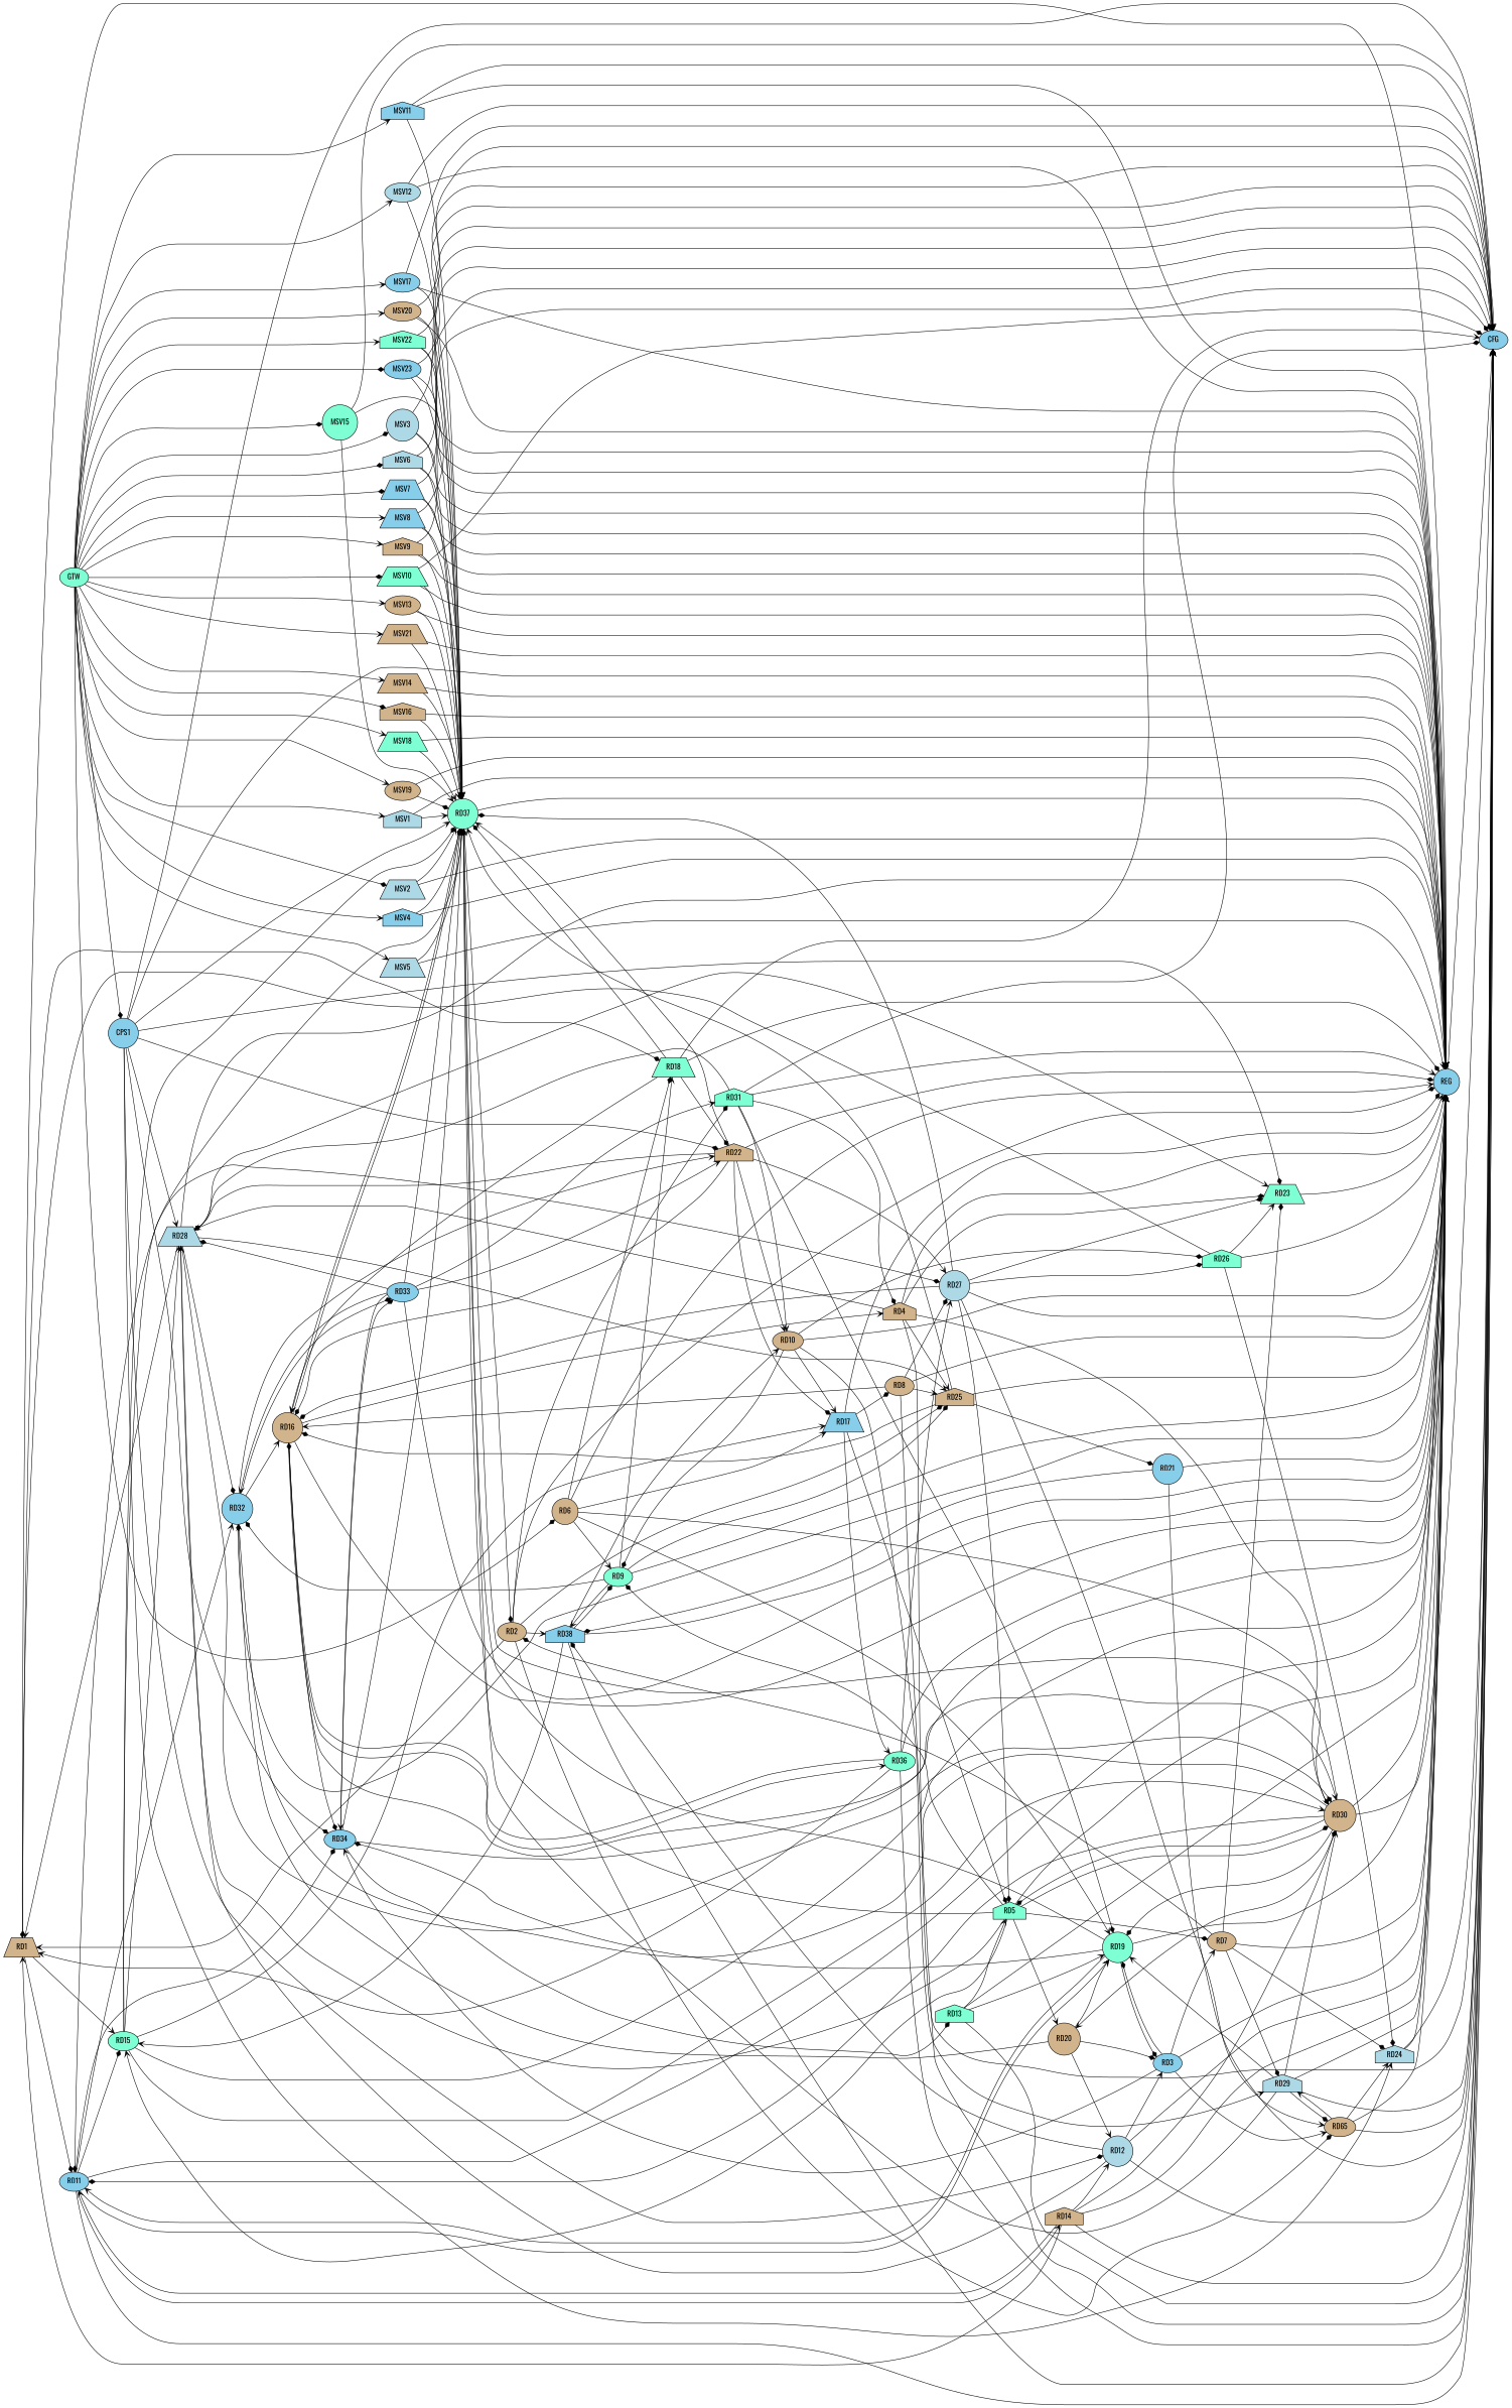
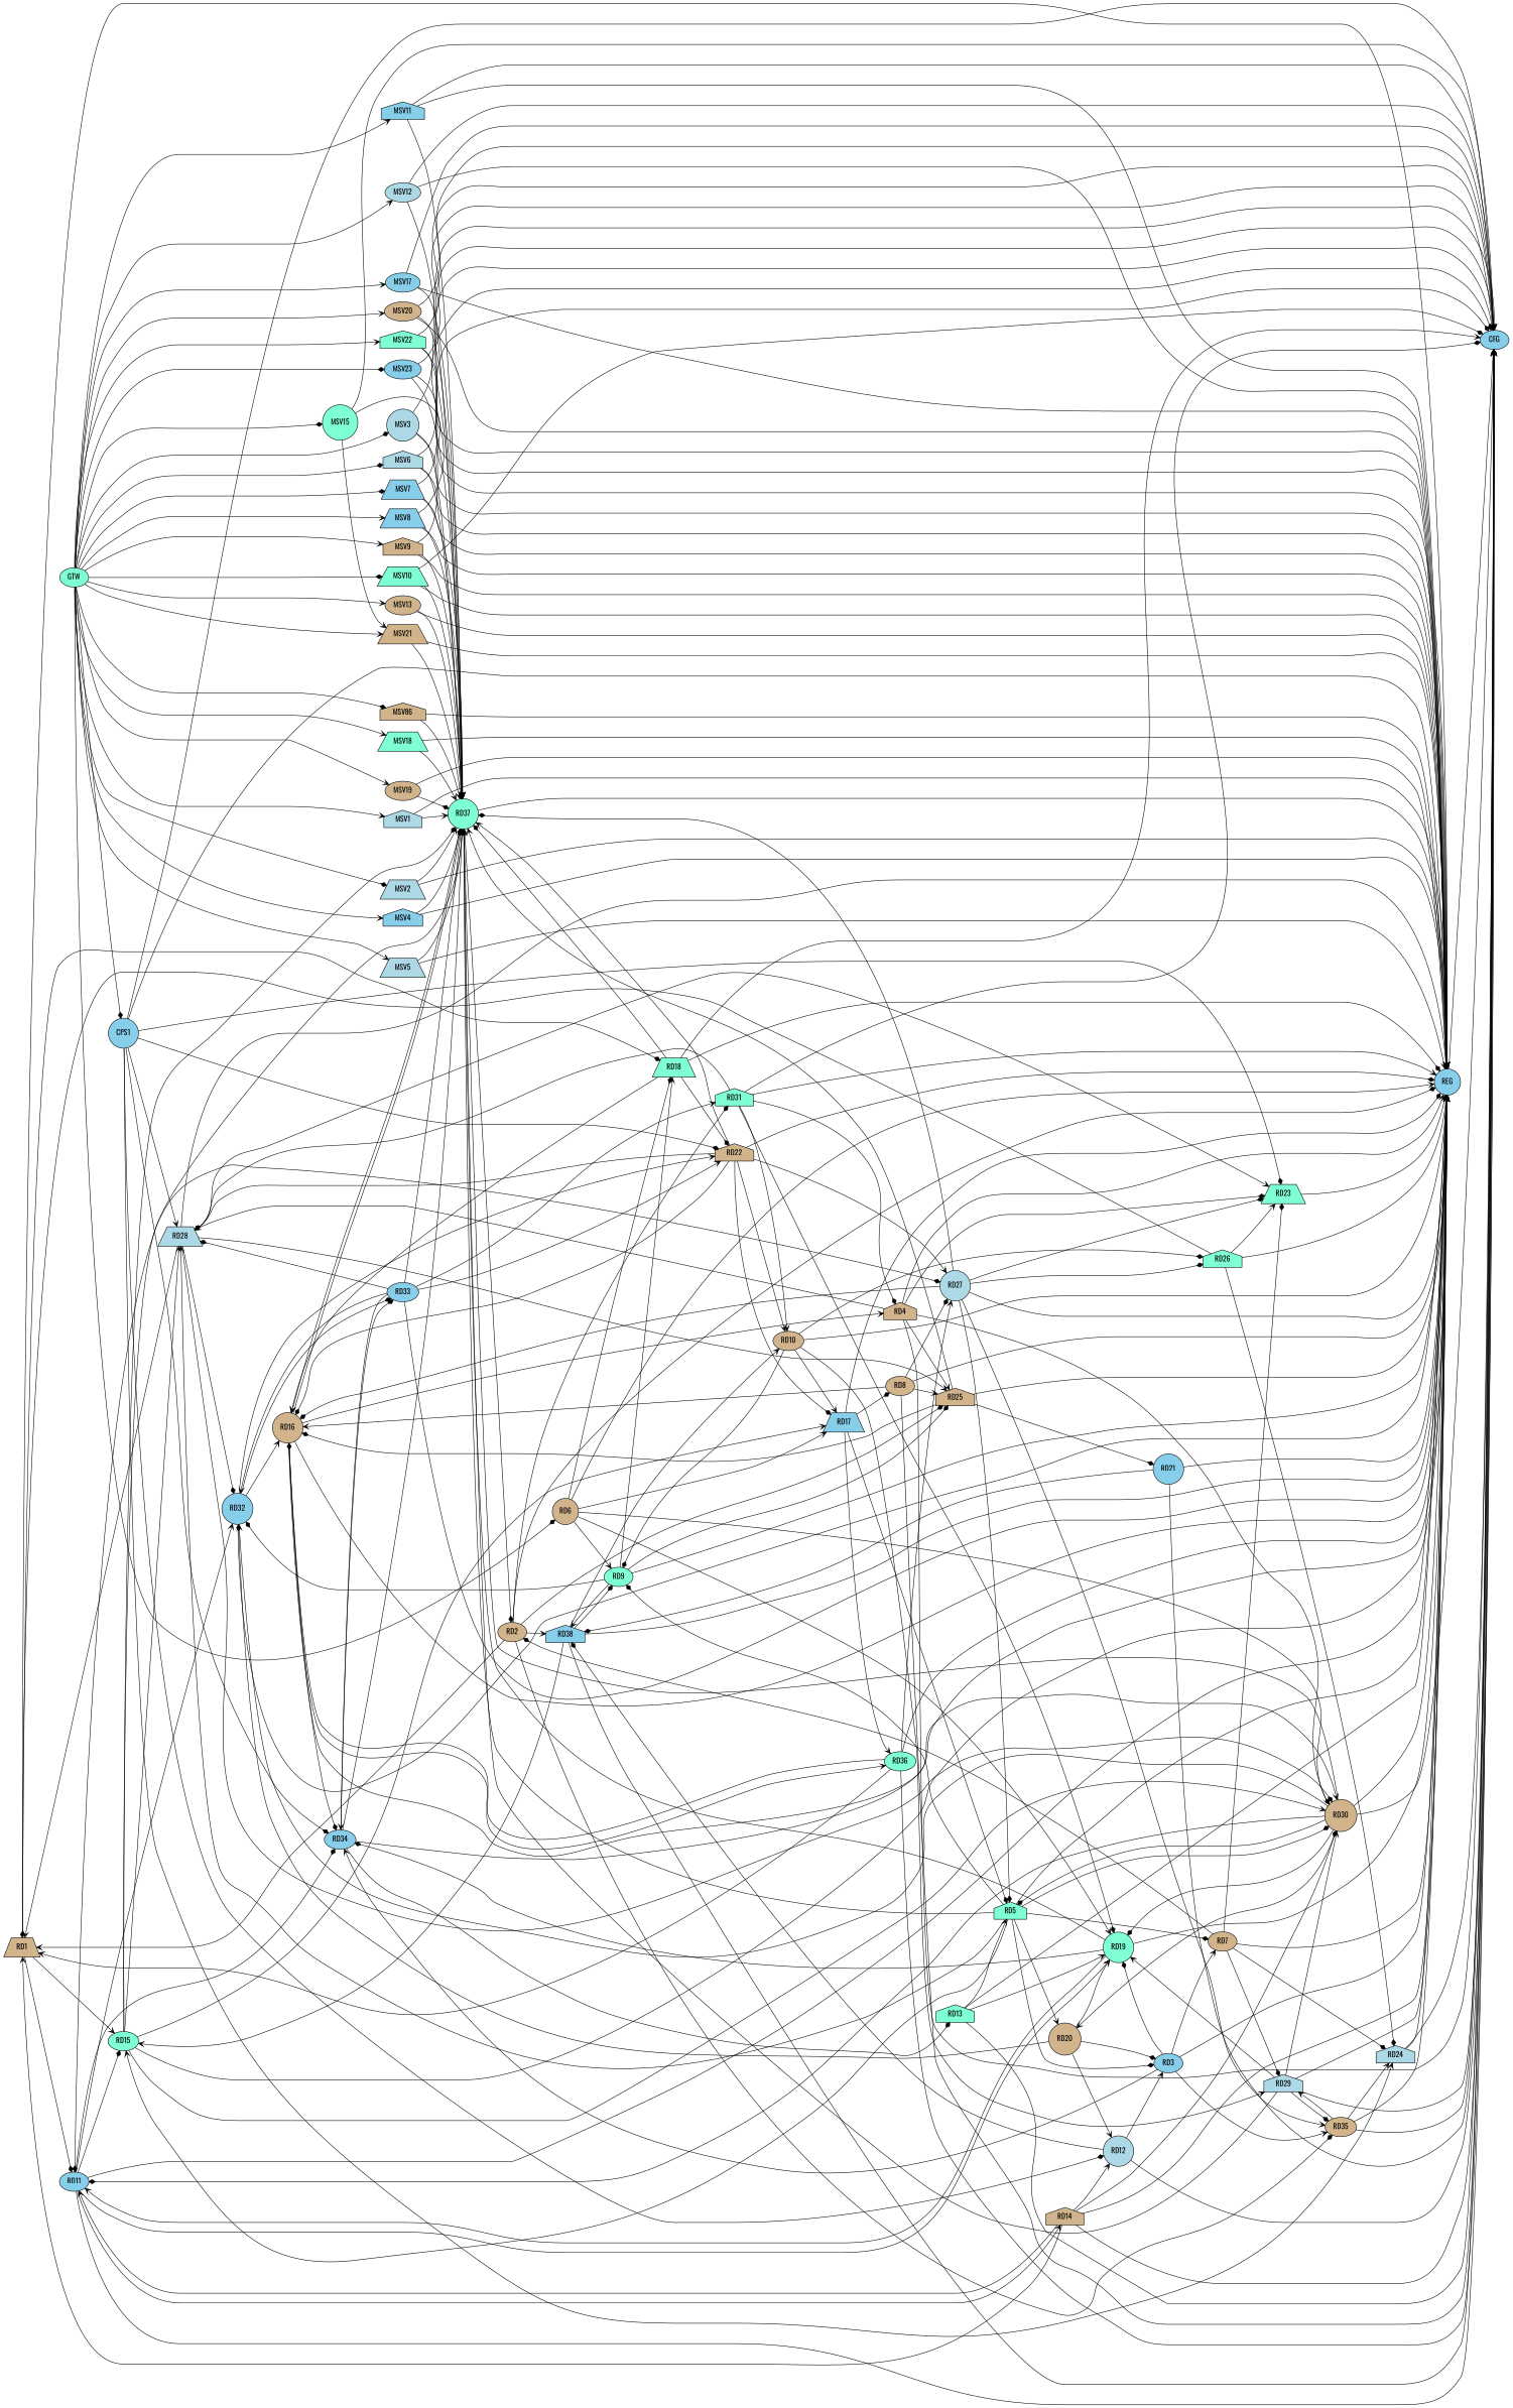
  strict digraph {
    fontname=Oswald
    rankdir=LR
    node [fillcolor=tan fontname=Oswald shape=ellipse style=filled]
    edge [arrowhead=vee fontname=Oswald]
    n1 [label=RD1 shape=trapezium]
    n2 [fillcolor=skyblue label=RD11]
    n3 [fillcolor=aquamarine label=RD15]
    n4 [fillcolor=aquamarine label=RD18 shape=trapezium]
    n5 [fillcolor=skyblue label=REG shape=circle]
    n6 [fillcolor=aquamarine label=RD19 shape=circle]
    n7 [fillcolor=skyblue label=RD34]
    n8 [fillcolor=skyblue label=CFG]
    n9 [fillcolor=skyblue label=RD32 shape=circle]
    n10 [label=RD14 shape=house]
    n11 [fillcolor=lightblue label=RD28 shape=trapezium]
    n12 [label=RD30 shape=circle]
    n13 [fillcolor=aquamarine label=RD37 shape=circle]
    n14 [fillcolor=skyblue label=RD17 shape=trapezium]
    n15 [fillcolor=lightblue label=RD27 shape=circle]
    n16 [label=RD16 shape=circle]
    n17 [label=RD22 shape=house]
    n18 [label=RD2]
    n19 [label=RD25 shape=house]
    n20 [fillcolor=aquamarine label=RD31 shape=house]
-   n21 [label=RD65]
+   n21 [label=RD35]
    n22 [fillcolor=skyblue label=RD38 shape=house]
    n23 [fillcolor=skyblue label=RD21 shape=circle]
    n24 [label=RD4 shape=house]
    n25 [label=RD10]
    n26 [fillcolor=lightblue label=RD24 shape=house]
    n27 [fillcolor=lightblue label=RD29 shape=house]
    n28 [fillcolor=aquamarine label=RD9]
    n29 [fillcolor=skyblue label=RD3]
    n30 [label=RD7]
    n31 [fillcolor=aquamarine label=RD23 shape=trapezium]
    n32 [fillcolor=aquamarine label=RD13 shape=house]
    n33 [fillcolor=skyblue label=RD33]
    n34 [fillcolor=aquamarine label=RD5 shape=house]
    n35 [label=RD20 shape=circle]
    n36 [fillcolor=lightblue label=RD12 shape=circle]
    n37 [label=RD6 shape=circle]
    n38 [label=RD8]
    n39 [fillcolor=aquamarine label=RD36]
    n40 [fillcolor=aquamarine label=RD26 shape=house]
    n41 [fillcolor=skyblue label=CPS1 shape=circle]
    n42 [fillcolor=aquamarine label=GTW]
    n43 [fillcolor=lightblue label=MSV1 shape=house]
    n44 [fillcolor=lightblue label=MSV2 shape=trapezium]
    n45 [fillcolor=lightblue label=MSV3 shape=circle]
    n46 [fillcolor=skyblue label=MSV4 shape=house]
    n47 [fillcolor=lightblue label=MSV5 shape=trapezium]
    n48 [fillcolor=lightblue label=MSV6 shape=house]
    n49 [fillcolor=skyblue label=MSV7 shape=trapezium]
    n50 [fillcolor=skyblue label=MSV8 shape=trapezium]
    n51 [label=MSV9 shape=house]
    n52 [fillcolor=aquamarine label=MSV10 shape=trapezium]
    n53 [fillcolor=skyblue label=MSV11 shape=house]
    n54 [fillcolor=lightblue label=MSV12]
    n55 [label=MSV13]
-   n56 [label=MSV14 shape=trapezium]
    n57 [fillcolor=aquamarine label=MSV15 shape=circle]
-   n58 [label=MSV16 shape=house]
+   n58 [label=MSV86 shape=house]
    n59 [fillcolor=skyblue label=MSV17]
    n60 [fillcolor=aquamarine label=MSV18 shape=trapezium]
    n61 [label=MSV19]
    n62 [label=MSV20]
    n63 [label=MSV21 shape=trapezium]
    n64 [fillcolor=aquamarine label=MSV22 shape=house]
    n65 [fillcolor=skyblue label=MSV23]
    n1 -> n2 [arrowhead=diamond]
    n1 -> n3
    n1 -> n4 [arrowhead=diamond]
    n1 -> n5 [arrowhead=diamond]
    n2 -> n3 [arrowhead=diamond]
    n2 -> n5 [arrowhead=diamond]
    n2 -> n6
    n2 -> n7 [arrowhead=diamond]
    n2 -> n8
    n2 -> n9
    n2 -> n10
    n3 -> n5 [arrowhead=diamond]
    n3 -> n11
    n3 -> n12
    n3 -> n13 [arrowhead=diamond]
    n3 -> n14
    n3 -> n15 [arrowhead=diamond]
    n4 -> n5 [arrowhead=diamond]
    n4 -> n8
    n4 -> n13 [arrowhead=diamond]
    n4 -> n16
    n4 -> n17 [arrowhead=diamond]
    n5 -> n8
    n6 -> n2
    n6 -> n5
    n6 -> n7 [arrowhead=diamond]
    n6 -> n13
-   n6 -> n29 [arrowhead=diamond]
+   n34 -> n29 [arrowhead=diamond]
    n7 -> n5 [arrowhead=diamond]
    n7 -> n13 [arrowhead=diamond]
    n7 -> n32 [arrowhead=diamond]
    n7 -> n33 [arrowhead=diamond]
    n9 -> n5 [arrowhead=diamond]
    n9 -> n16
    n9 -> n17
    n9 -> n33 [arrowhead=diamond]
    n10 -> n1
    n10 -> n2
    n10 -> n5 [arrowhead=diamond]
    n10 -> n8 [arrowhead=diamond]
    n10 -> n12 [arrowhead=diamond]
    n10 -> n36
    n11 -> n1
    n11 -> n5
    n11 -> n9 [arrowhead=diamond]
    n11 -> n12 [arrowhead=diamond]
    n11 -> n19
    n11 -> n31
    n12 -> n2 [arrowhead=diamond]
    n12 -> n5 [arrowhead=diamond]
    n12 -> n6 [arrowhead=diamond]
    n12 -> n8 [arrowhead=diamond]
    n12 -> n9
    n12 -> n13 [arrowhead=diamond]
    n12 -> n34 [arrowhead=diamond]
    n12 -> n35
    n13 -> n2 [arrowhead=diamond]
    n13 -> n5
    n13 -> n16
    n13 -> n18 [arrowhead=diamond]
    n14 -> n5 [arrowhead=diamond]
    n14 -> n34 [arrowhead=diamond]
    n14 -> n38 [arrowhead=diamond]
    n14 -> n39
    n15 -> n5 [arrowhead=diamond]
    n15 -> n13 [arrowhead=diamond]
    n15 -> n16 [arrowhead=diamond]
    n15 -> n21
    n15 -> n31 [arrowhead=diamond]
    n15 -> n34 [arrowhead=diamond]
    n15 -> n40 [arrowhead=diamond]
    n16 -> n5
    n16 -> n7 [arrowhead=diamond]
    n16 -> n12
    n16 -> n13 [arrowhead=diamond]
    n16 -> n24
    n16 -> n39
    n17 -> n5 [arrowhead=diamond]
    n17 -> n11 [arrowhead=diamond]
    n17 -> n13
    n17 -> n14 [arrowhead=diamond]
    n17 -> n15
    n17 -> n16 [arrowhead=diamond]
    n17 -> n25
    n18 -> n1
    n18 -> n5 [arrowhead=diamond]
    n18 -> n19 [arrowhead=diamond]
    n18 -> n20 [arrowhead=diamond]
    n18 -> n21 [arrowhead=diamond]
    n18 -> n22
    n19 -> n5 [arrowhead=diamond]
    n19 -> n13
    n19 -> n16 [arrowhead=diamond]
    n19 -> n23 [arrowhead=diamond]
    n20 -> n5
    n20 -> n6 [arrowhead=diamond]
    n20 -> n8 [arrowhead=diamond]
    n20 -> n11 [arrowhead=diamond]
    n20 -> n24 [arrowhead=diamond]
    n20 -> n25
    n21 -> n5
    n21 -> n8 [arrowhead=diamond]
    n21 -> n26
    n21 -> n27
    n22 -> n3
    n22 -> n5 [arrowhead=diamond]
    n22 -> n8 [arrowhead=diamond]
    n22 -> n25
    n22 -> n28 [arrowhead=diamond]
    n23 -> n5 [arrowhead=diamond]
    n23 -> n8
    n23 -> n22 [arrowhead=diamond]
    n24 -> n5
    n24 -> n8 [arrowhead=diamond]
    n24 -> n11
    n24 -> n12 [arrowhead=diamond]
    n24 -> n19
    n24 -> n31 [arrowhead=diamond]
    n25 -> n5 [arrowhead=diamond]
    n25 -> n14
    n25 -> n27
    n25 -> n28 [arrowhead=diamond]
    n25 -> n40 [arrowhead=diamond]
    n26 -> n5 [arrowhead=diamond]
    n26 -> n8 [arrowhead=diamond]
    n27 -> n5 [arrowhead=diamond]
    n27 -> n6
    n27 -> n8
    n27 -> n12
    n27 -> n13
    n27 -> n21 [arrowhead=diamond]
    n28 -> n4
    n28 -> n5 [arrowhead=diamond]
    n28 -> n9 [arrowhead=diamond]
    n28 -> n19 [arrowhead=diamond]
    n28 -> n22
    n29 -> n5
    n29 -> n6 [arrowhead=diamond]
    n29 -> n7
    n29 -> n21
    n29 -> n30
    n30 -> n5
    n30 -> n18 [arrowhead=diamond]
    n30 -> n26 [arrowhead=diamond]
    n30 -> n27 [arrowhead=diamond]
    n30 -> n31 [arrowhead=diamond]
    n31 -> n5
    n32 -> n5
    n32 -> n6
    n32 -> n8 [arrowhead=diamond]
    n32 -> n34
    n33 -> n5 [arrowhead=diamond]
    n33 -> n7
    n33 -> n9
    n33 -> n11 [arrowhead=diamond]
    n33 -> n13
    n33 -> n17
    n33 -> n20
    n34 -> n3
    n34 -> n5
    n34 -> n11
    n34 -> n12 [arrowhead=diamond]
    n34 -> n13 [arrowhead=diamond]
    n34 -> n28 [arrowhead=diamond]
    n34 -> n30 [arrowhead=diamond]
    n34 -> n35
    n35 -> n6
    n35 -> n9 [arrowhead=diamond]
    n35 -> n29 [arrowhead=diamond]
    n35 -> n36
-   n36 -> n5
    n36 -> n8
-   n36 -> n11
    n36 -> n22 [arrowhead=diamond]
    n36 -> n29
    n37 -> n4 [arrowhead=diamond]
    n37 -> n5
    n37 -> n6
    n37 -> n12
    n37 -> n14
    n37 -> n28
    n38 -> n5
    n38 -> n8
    n38 -> n15 [arrowhead=diamond]
    n38 -> n16
    n38 -> n19
    n39 -> n1
    n39 -> n5
    n39 -> n8
    n39 -> n15
    n39 -> n16 [arrowhead=diamond]
    n40 -> n1 [arrowhead=diamond]
    n40 -> n5
    n40 -> n26 [arrowhead=diamond]
    n40 -> n31
    n41 -> n5
    n41 -> n7 [arrowhead=diamond]
    n41 -> n8
    n41 -> n11
-   n41 -> n13
    n41 -> n17 [arrowhead=diamond]
    n41 -> n26
    n41 -> n31 [arrowhead=diamond]
    n41 -> n36 [arrowhead=diamond]
    n42 -> n37 [arrowhead=diamond]
    n42 -> n41 [arrowhead=diamond]
    n42 -> n43
    n42 -> n44 [arrowhead=diamond]
    n42 -> n45 [arrowhead=diamond]
    n42 -> n46
    n42 -> n47
    n42 -> n48 [arrowhead=diamond]
    n42 -> n49 [arrowhead=diamond]
    n42 -> n50
    n42 -> n51
    n42 -> n52 [arrowhead=diamond]
    n42 -> n53
    n42 -> n54
    n42 -> n55
-   n42 -> n56
    n42 -> n57 [arrowhead=diamond]
    n42 -> n58 [arrowhead=diamond]
    n42 -> n59
    n42 -> n60
    n42 -> n61
    n42 -> n62
    n42 -> n63
    n42 -> n64
    n42 -> n65 [arrowhead=diamond]
    n43 -> n5 [arrowhead=diamond]
    n43 -> n13
    n44 -> n5
    n44 -> n13
    n45 -> n5 [arrowhead=diamond]
    n45 -> n8
    n45 -> n13
    n46 -> n5
    n46 -> n13 [arrowhead=diamond]
    n47 -> n5
    n47 -> n13
    n48 -> n5 [arrowhead=diamond]
    n48 -> n8 [arrowhead=diamond]
    n48 -> n13 [arrowhead=diamond]
    n49 -> n5
    n49 -> n8
    n49 -> n13
    n50 -> n5
    n50 -> n8 [arrowhead=diamond]
    n50 -> n13
    n51 -> n5
    n51 -> n8 [arrowhead=diamond]
    n51 -> n13 [arrowhead=diamond]
    n52 -> n5
    n52 -> n8 [arrowhead=diamond]
    n52 -> n13
    n53 -> n5
    n53 -> n8
    n53 -> n13
    n54 -> n5
    n54 -> n8
    n54 -> n13
    n55 -> n5
    n55 -> n13 [arrowhead=diamond]
-   n56 -> n5 [arrowhead=diamond]
-   n56 -> n13
    n57 -> n5
    n57 -> n8
-   n57 -> n13
+   n57 -> n63
    n58 -> n5 [arrowhead=diamond]
    n58 -> n13
    n59 -> n5
    n59 -> n8 [arrowhead=diamond]
    n59 -> n13
    n60 -> n5
    n60 -> n13
    n61 -> n5
    n61 -> n13 [arrowhead=diamond]
    n62 -> n5
    n62 -> n8 [arrowhead=diamond]
    n62 -> n13 [arrowhead=diamond]
    n63 -> n5
    n63 -> n13 [arrowhead=diamond]
    n64 -> n5 [arrowhead=diamond]
    n64 -> n8
    n64 -> n13 [arrowhead=diamond]
    n65 -> n5 [arrowhead=diamond]
    n65 -> n8
    n65 -> n13 [arrowhead=diamond]
  }
